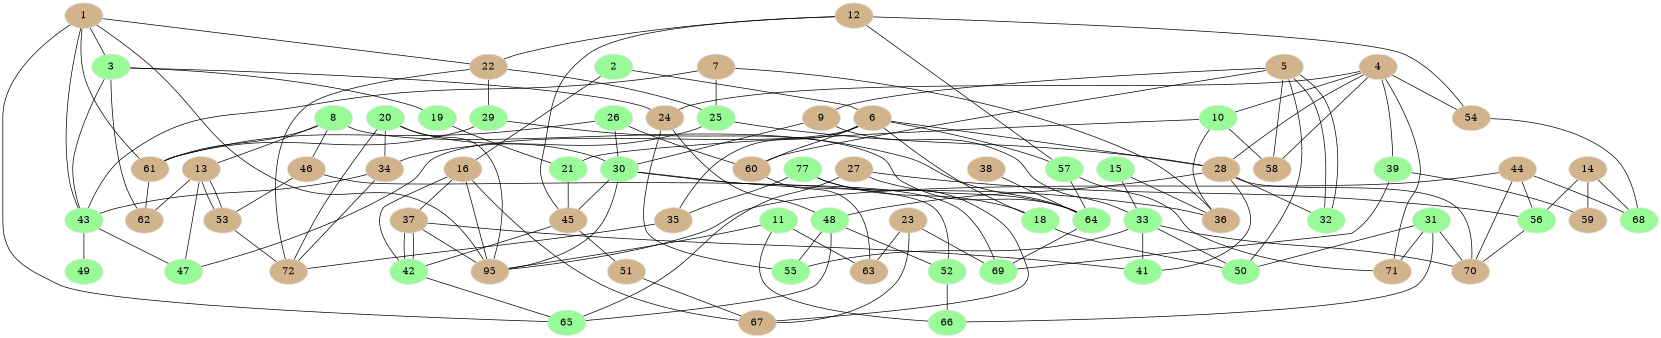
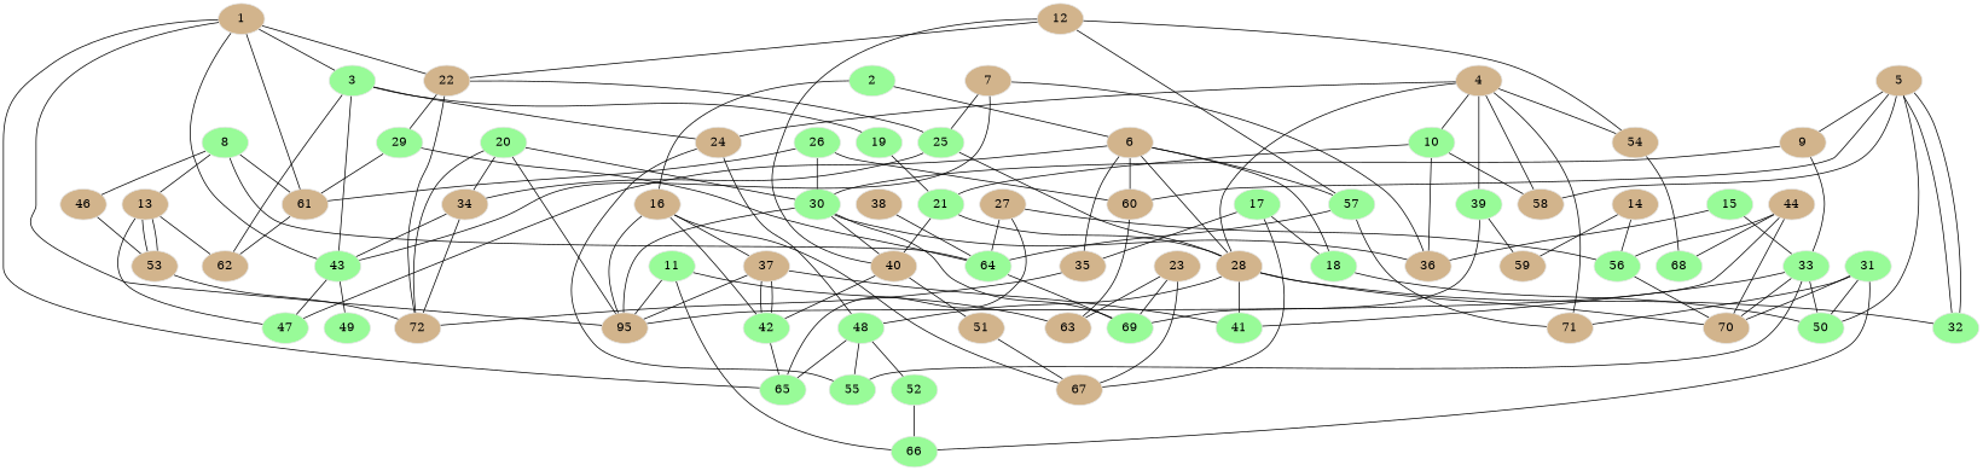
  graph {
    node [color=gray90 fillcolor=tan style=filled]
    3 [fillcolor=palegreen]
    1
    22
    43 [fillcolor=palegreen]
    n5 [label=95]
    61
    65 [fillcolor=palegreen]
    19 [fillcolor=palegreen]
    24
    62
    25 [fillcolor=palegreen]
    72
    29 [fillcolor=palegreen]
    47 [fillcolor=palegreen]
    49 [fillcolor=palegreen]
    2 [fillcolor=palegreen]
    6
    16
    28
    60
    18 [fillcolor=palegreen]
    35
    57 [fillcolor=palegreen]
    37
    42 [fillcolor=palegreen]
    67
    21 [fillcolor=palegreen]
    48 [fillcolor=palegreen]
    55 [fillcolor=palegreen]
    4
    10 [fillcolor=palegreen]
    39 [fillcolor=palegreen]
    54
    58
    71
    36
    32 [fillcolor=palegreen]
    41 [fillcolor=palegreen]
    70
    59
    69 [fillcolor=palegreen]
    68 [fillcolor=palegreen]
    5
    9
    50 [fillcolor=palegreen]
    30 [fillcolor=palegreen]
    33 [fillcolor=palegreen]
    63
    66 [fillcolor=palegreen]
    64 [fillcolor=palegreen]
    7
    34
    8 [fillcolor=palegreen]
    13
    46
    53
    52 [fillcolor=palegreen]
-   40 [label=45]
+   40
    11 [fillcolor=palegreen]
    12
    51
    56 [fillcolor=palegreen]
    14
    15 [fillcolor=palegreen]
-   17 [fillcolor=palegreen label=77]
+   17 [fillcolor=palegreen]
    20 [fillcolor=palegreen]
    23
    26 [fillcolor=palegreen]
    27
    31 [fillcolor=palegreen]
    38
    44
    3 -- 43
    3 -- 19
    3 -- 24
    3 -- 62
    1 -- 3
    1 -- 22
    1 -- 43
    1 -- n5
    1 -- 61
    1 -- 65
    22 -- 25
    22 -- 72
    22 -- 29
    43 -- 47
    43 -- 49
    61 -- 62
    19 -- 21
    24 -- 48
    24 -- 55
    25 -- 28
    25 -- 34
    29 -- 61
    29 -- 64
    2 -- 6
    2 -- 16
    6 -- 47
    6 -- 28
    6 -- 60
    6 -- 18
    6 -- 35
    6 -- 57
    16 -- n5
    16 -- 37
    16 -- 42
    16 -- 67
    28 -- 48
    28 -- 32
    28 -- 41
    28 -- 70
    60 -- 63
    18 -- 50
    35 -- 72
    57 -- 71
    57 -- 64
    37 -- n5
    37 -- 42
    37 -- 42
    37 -- 41
    42 -- 65
+   21 -- 28
    21 -- 40
    48 -- 65
    48 -- 55
    48 -- 52
    4 -- 24
    4 -- 28
    4 -- 10
    4 -- 39
    4 -- 54
    4 -- 58
    4 -- 71
    10 -- 21
    10 -- 58
    10 -- 36
    39 -- 59
    39 -- 69
    54 -- 68
    5 -- 60
    5 -- 58
    5 -- 32
    5 -- 32
    5 -- 9
    5 -- 50
    9 -- 30
    9 -- 33
    30 -- n5
    30 -- 36
    30 -- 69
    30 -- 40
    33 -- 55
    33 -- 41
    33 -- 70
    33 -- 50
    64 -- 69
    7 -- 43
    7 -- 25
    7 -- 36
    34 -- 43
    34 -- 72
    8 -- 61
    8 -- 64
    8 -- 13
    8 -- 46
    13 -- 62
    13 -- 47
    13 -- 53
    13 -- 53
    46 -- 53
-   46 -- 52
    53 -- 72
    52 -- 66
    40 -- 42
    40 -- 51
    11 -- n5
    11 -- 63
    11 -- 66
    12 -- 22
    12 -- 57
    12 -- 54
    12 -- 40
    51 -- 67
    56 -- 70
    14 -- 59
-   14 -- 68
    14 -- 56
    15 -- 36
    15 -- 33
    17 -- 18
    17 -- 35
    17 -- 67
    20 -- n5
    20 -- 72
    20 -- 30
    20 -- 34
    23 -- 67
    23 -- 69
    23 -- 63
    26 -- 61
    26 -- 60
    26 -- 30
    27 -- 65
    27 -- 64
    27 -- 56
    31 -- 71
    31 -- 70
    31 -- 50
    31 -- 66
    38 -- 64
    44 -- n5
    44 -- 70
    44 -- 68
    44 -- 56
  }
